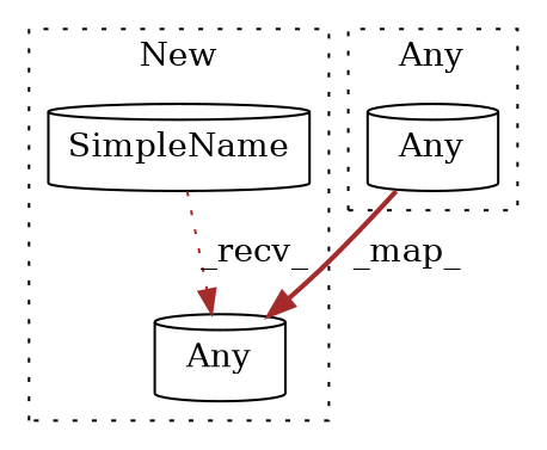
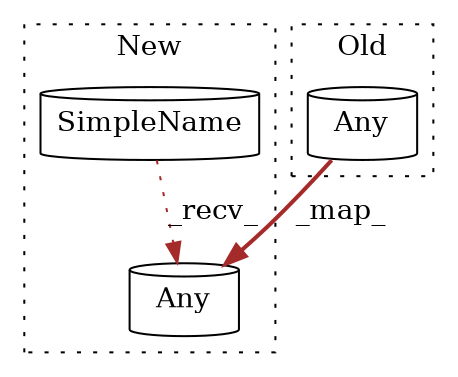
  digraph {
    node [a=32 l="4,1" shape=cylinder]
    edge [color=brown]
    n1 [label=Any s="2610,2714"]
    n2 [a=42 l=12 label=SimpleName s=2597]
    n3 [label=Any s="2741,2859"]
    subgraph cluster_1 {
      label=New
      style=dotted
      n1
      n2
    }
    subgraph cluster_2 {
-     label=Any
+     label=Old
      style=dotted
      n3
    }
    n2 -> n1 [label=_recv_ style=dotted]
    n3 -> n1 [label=_map_ style=bold]
  }
